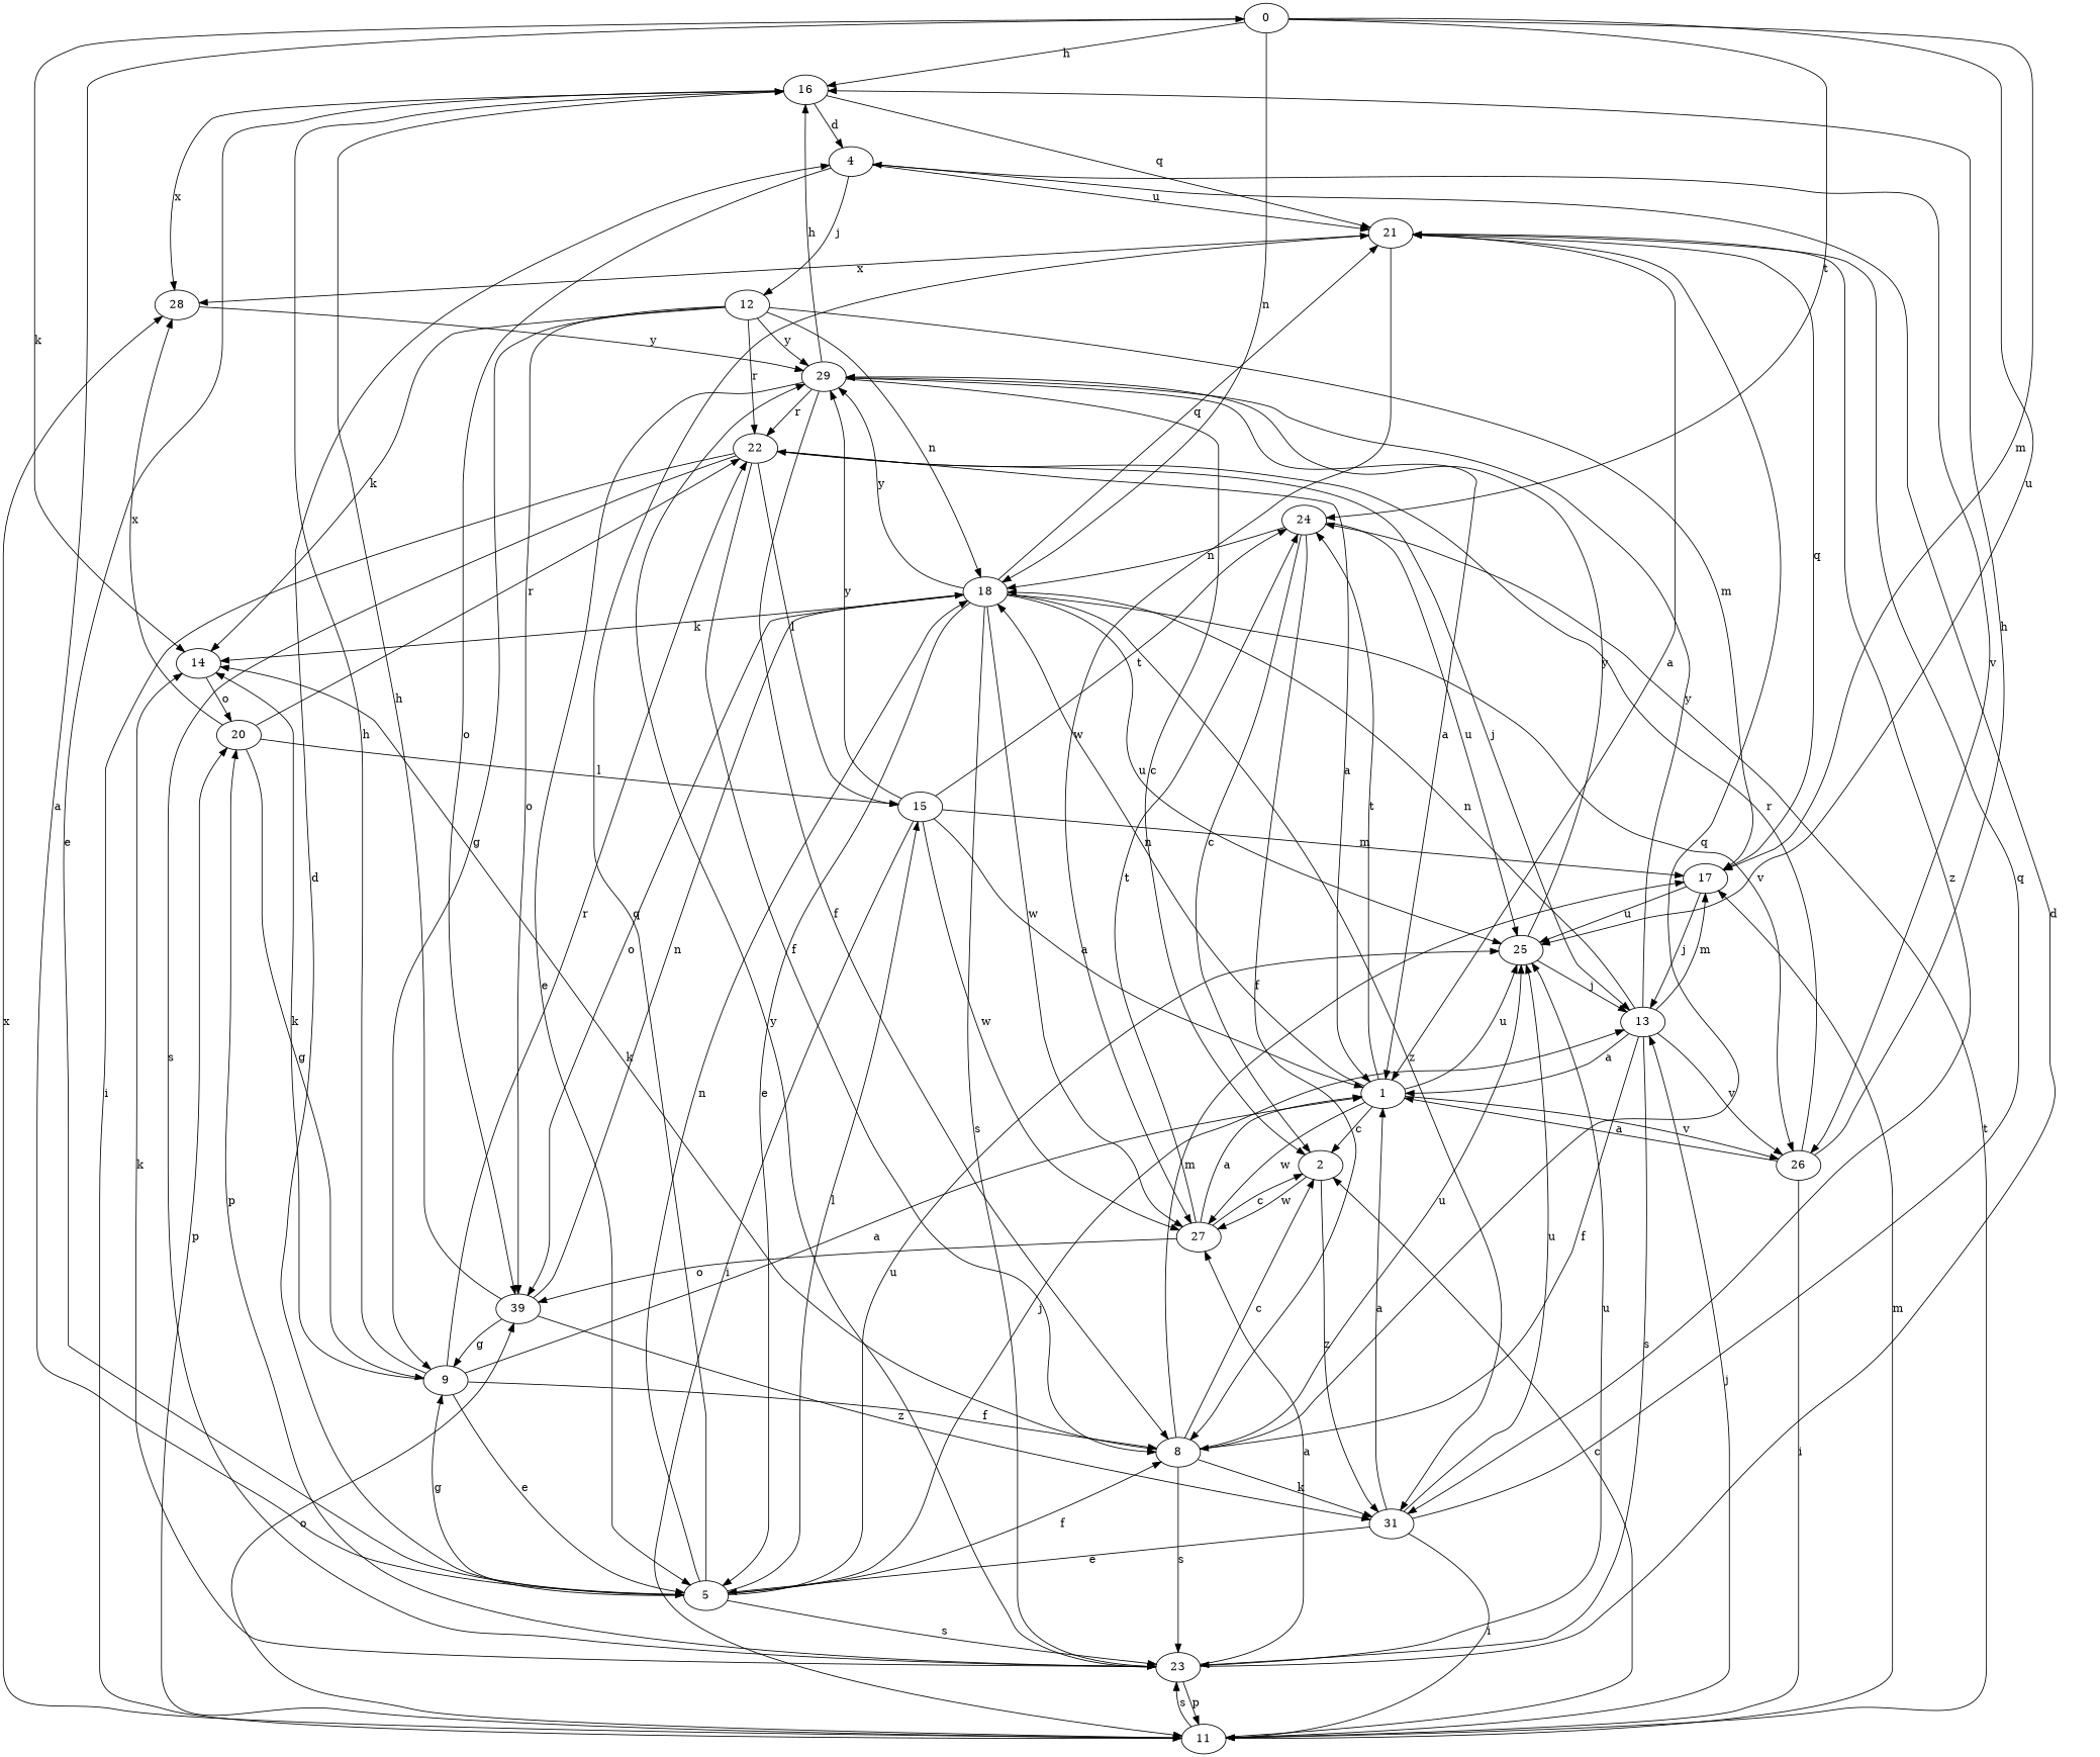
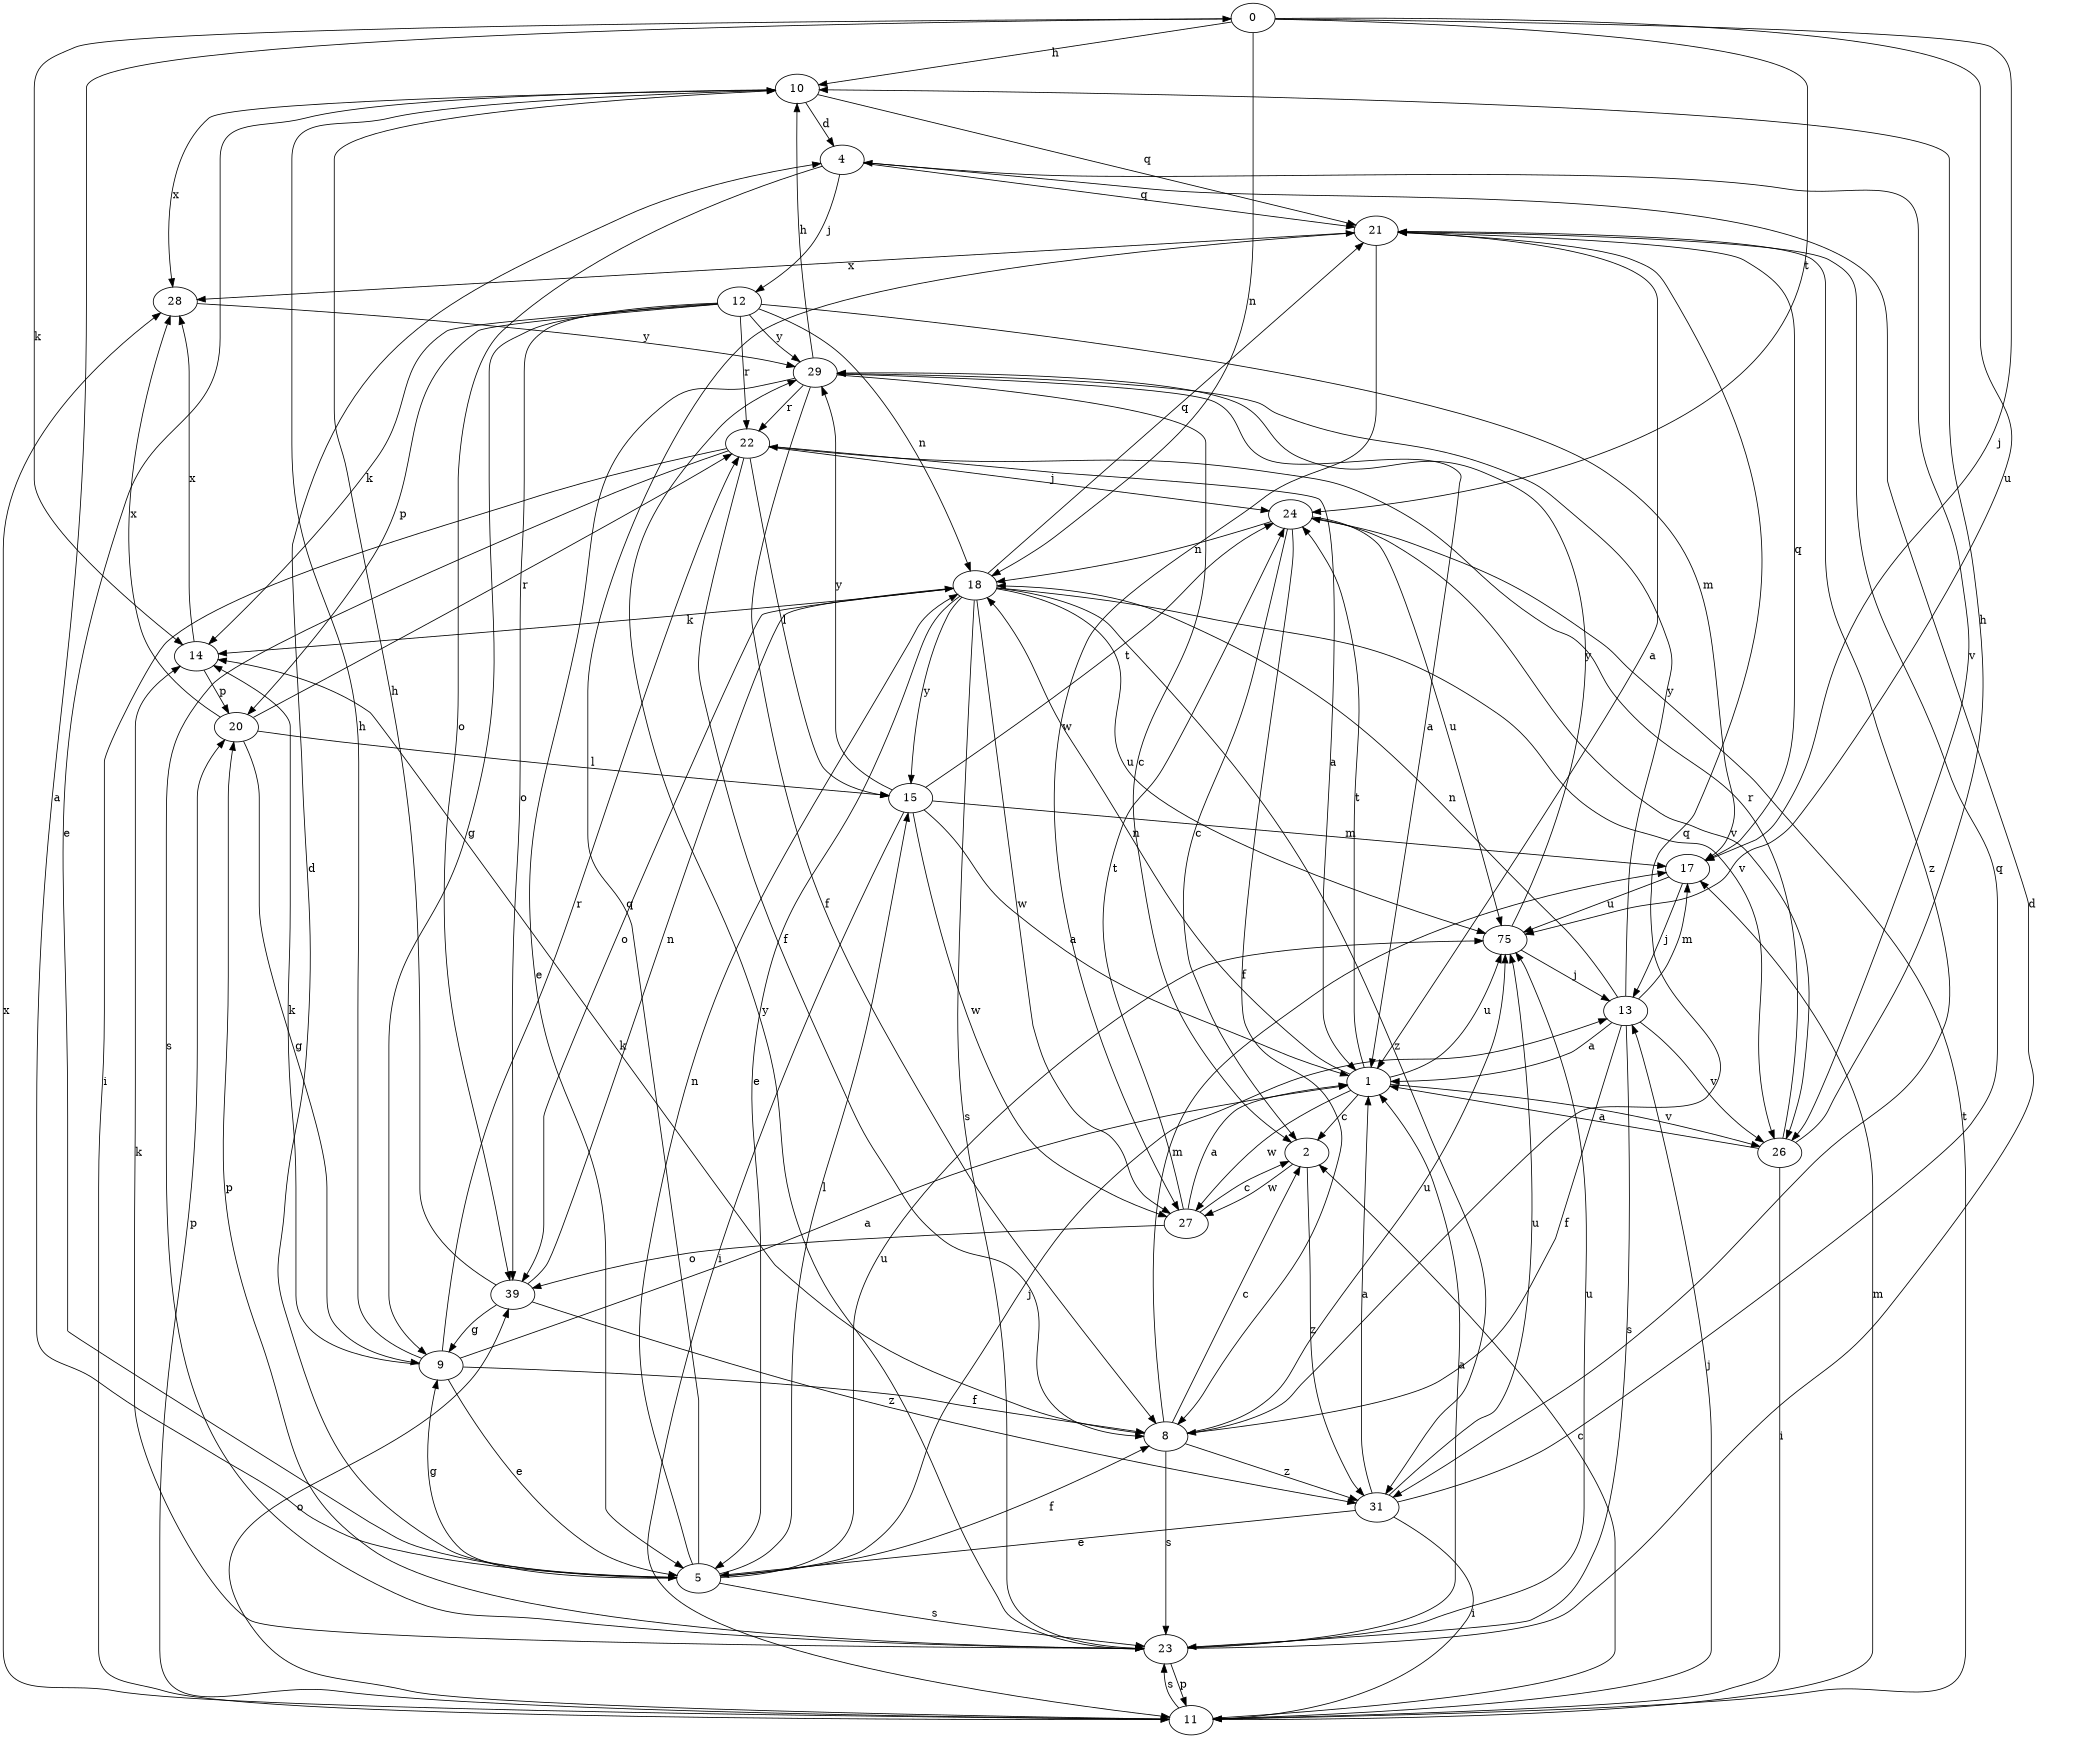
  strict digraph {
    0
-   10 [label=16]
+   10
    14
    17
    18
    24
-   25
+   25 [label=75]
    4
    21
    5
    28
    20
    13
    26
    27
    31
    n17 [label=39]
    23
    29
    2
    8
    1
    22
    11
    12
    9
    15
    0 -> 10 [label=h]
    0 -> 14 [label=k]
-   0 -> 17 [label=m]
+   0 -> 17 [label=j]
    0 -> 18 [label=n]
    0 -> 24 [label=t]
    0 -> 25 [label=u]
    10 -> 4 [label=d]
    10 -> 21 [label=q]
    10 -> 5 [label=e]
    10 -> 28 [label=x]
-   14 -> 20 [label=o]
+   14 -> 28 [label=x]
+   14 -> 20 [label=p]
    17 -> 25 [label=u]
    17 -> 21 [label=q]
    17 -> 13 [label=j]
    18 -> 14 [label=k]
    18 -> 25 [label=u]
    18 -> 21 [label=q]
    18 -> 5 [label=e]
    18 -> 26 [label=v]
    18 -> 27 [label=w]
    18 -> 31 [label=z]
    18 -> n17 [label=o]
    18 -> 23 [label=s]
-   18 -> 29 [label=y]
+   18 -> 15 [label=y]
    24 -> 18 [label=n]
    24 -> 25 [label=u]
+   24 -> 26 [label=v]
    24 -> 2 [label=c]
    24 -> 8 [label=f]
    25 -> 13 [label=j]
    25 -> 29 [label=y]
-   4 -> 21 [label=u]
+   4 -> 21 [label=q]
    4 -> 26 [label=v]
    4 -> n17 [label=o]
    4 -> 12 [label=j]
    21 -> 28 [label=x]
    21 -> 27 [label=w]
    21 -> 31 [label=z]
    21 -> 1 [label=a]
    5 -> 0 [label=a]
    5 -> 18 [label=n]
    5 -> 25 [label=u]
    5 -> 4 [label=d]
    5 -> 21 [label=q]
    5 -> 13 [label=j]
    5 -> 23 [label=s]
    5 -> 8 [label=f]
    5 -> 9 [label=g]
    5 -> 15 [label=l]
    28 -> 29 [label=y]
    20 -> 28 [label=x]
    20 -> 22 [label=r]
    20 -> 9 [label=g]
    20 -> 15 [label=l]
    13 -> 17 [label=m]
    13 -> 18 [label=n]
    13 -> 26 [label=v]
    13 -> 23 [label=s]
    13 -> 29 [label=y]
    13 -> 8 [label=f]
    13 -> 1 [label=a]
    26 -> 10 [label=h]
    26 -> 1 [label=a]
    26 -> 22 [label=r]
    26 -> 11 [label=i]
    27 -> 24 [label=t]
    27 -> n17 [label=o]
    27 -> 2 [label=c]
    27 -> 1 [label=a]
    31 -> 25 [label=u]
    31 -> 21 [label=q]
    31 -> 5 [label=e]
    31 -> 1 [label=a]
    31 -> 11 [label=i]
    n17 -> 10 [label=h]
    n17 -> 18 [label=n]
    n17 -> 31 [label=z]
    n17 -> 9 [label=g]
    23 -> 14 [label=k]
    23 -> 25 [label=u]
    23 -> 4 [label=d]
    23 -> 20 [label=p]
    23 -> 29 [label=y]
-   23 -> 27 [label=a]
+   23 -> 1 [label=a]
    23 -> 11 [label=p]
    29 -> 10 [label=h]
    29 -> 5 [label=e]
    29 -> 2 [label=c]
    29 -> 8 [label=f]
    29 -> 1 [label=a]
    29 -> 22 [label=r]
    2 -> 27 [label=w]
    2 -> 31 [label=z]
    8 -> 14 [label=k]
    8 -> 17 [label=m]
    8 -> 25 [label=u]
    8 -> 21 [label=q]
-   8 -> 31 [label=k]
+   8 -> 31 [label=z]
    8 -> 23 [label=s]
    8 -> 2 [label=c]
    1 -> 18 [label=n]
    1 -> 24 [label=t]
    1 -> 25 [label=u]
    1 -> 26 [label=v]
    1 -> 27 [label=w]
    1 -> 2 [label=c]
-   22 -> 13 [label=j]
+   22 -> 24 [label=j]
    22 -> 23 [label=s]
    22 -> 8 [label=f]
    22 -> 1 [label=a]
    22 -> 11 [label=i]
    22 -> 15 [label=l]
    11 -> 17 [label=m]
    11 -> 24 [label=t]
    11 -> 28 [label=x]
    11 -> 20 [label=p]
    11 -> 13 [label=j]
    11 -> n17 [label=o]
    11 -> 23 [label=s]
    11 -> 2 [label=c]
    12 -> 14 [label=k]
    12 -> 17 [label=m]
    12 -> 18 [label=n]
+   12 -> 20 [label=p]
    12 -> n17 [label=o]
    12 -> 29 [label=y]
    12 -> 22 [label=r]
    12 -> 9 [label=g]
    9 -> 10 [label=h]
    9 -> 14 [label=k]
    9 -> 5 [label=e]
    9 -> 8 [label=f]
    9 -> 1 [label=a]
    9 -> 22 [label=r]
    15 -> 17 [label=m]
    15 -> 24 [label=t]
    15 -> 27 [label=w]
    15 -> 29 [label=y]
    15 -> 1 [label=a]
    15 -> 11 [label=i]
  }
